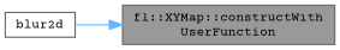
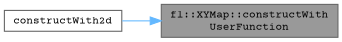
  digraph {
    rankdir=RL
    fontname="Courier Prime"
    node [fontname="Courier Prime" fontsize=10 shape=box style=filled]
    n1 [color=gray40 fillcolor=grey60 fontcolor=black height=0.2 label="fl::XYMap::constructWith\lUserFunction" width=0.4]
-   n2 [color=grey40 fillcolor=white height=0.2 label=blur2d width=0.4]
+   n2 [color=grey40 fillcolor=white height=0.2 label=constructWith2d width=0.4]
    n1 -> n2 [color=steelblue1 dir=back fontname="Courier Prime" fontsize=10 labelfontname=Helvetica labelfontsize=10 style=solid]
  }
